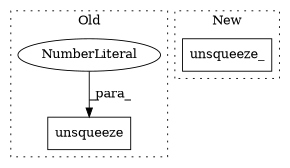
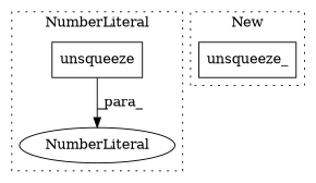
  digraph {
    node [a=32 shape=box]
    n1 [l="10,1" label=unsqueeze s="2520,2531"]
    n2 [a=34 l=1 label=NumberLiteral s=2530 shape=ellipse]
    n3 [l="11,1" label=unsqueeze_ s="2633,2645"]
    subgraph cluster_1 {
-     label=Old
+     label=NumberLiteral
      style=dotted
      n1
      n2
    }
    subgraph cluster_2 {
      label=New
      style=dotted
      n3
    }
-   n2 -> n1 [label=_para_]
+   n1 -> n2 [label=_para_]
  }
